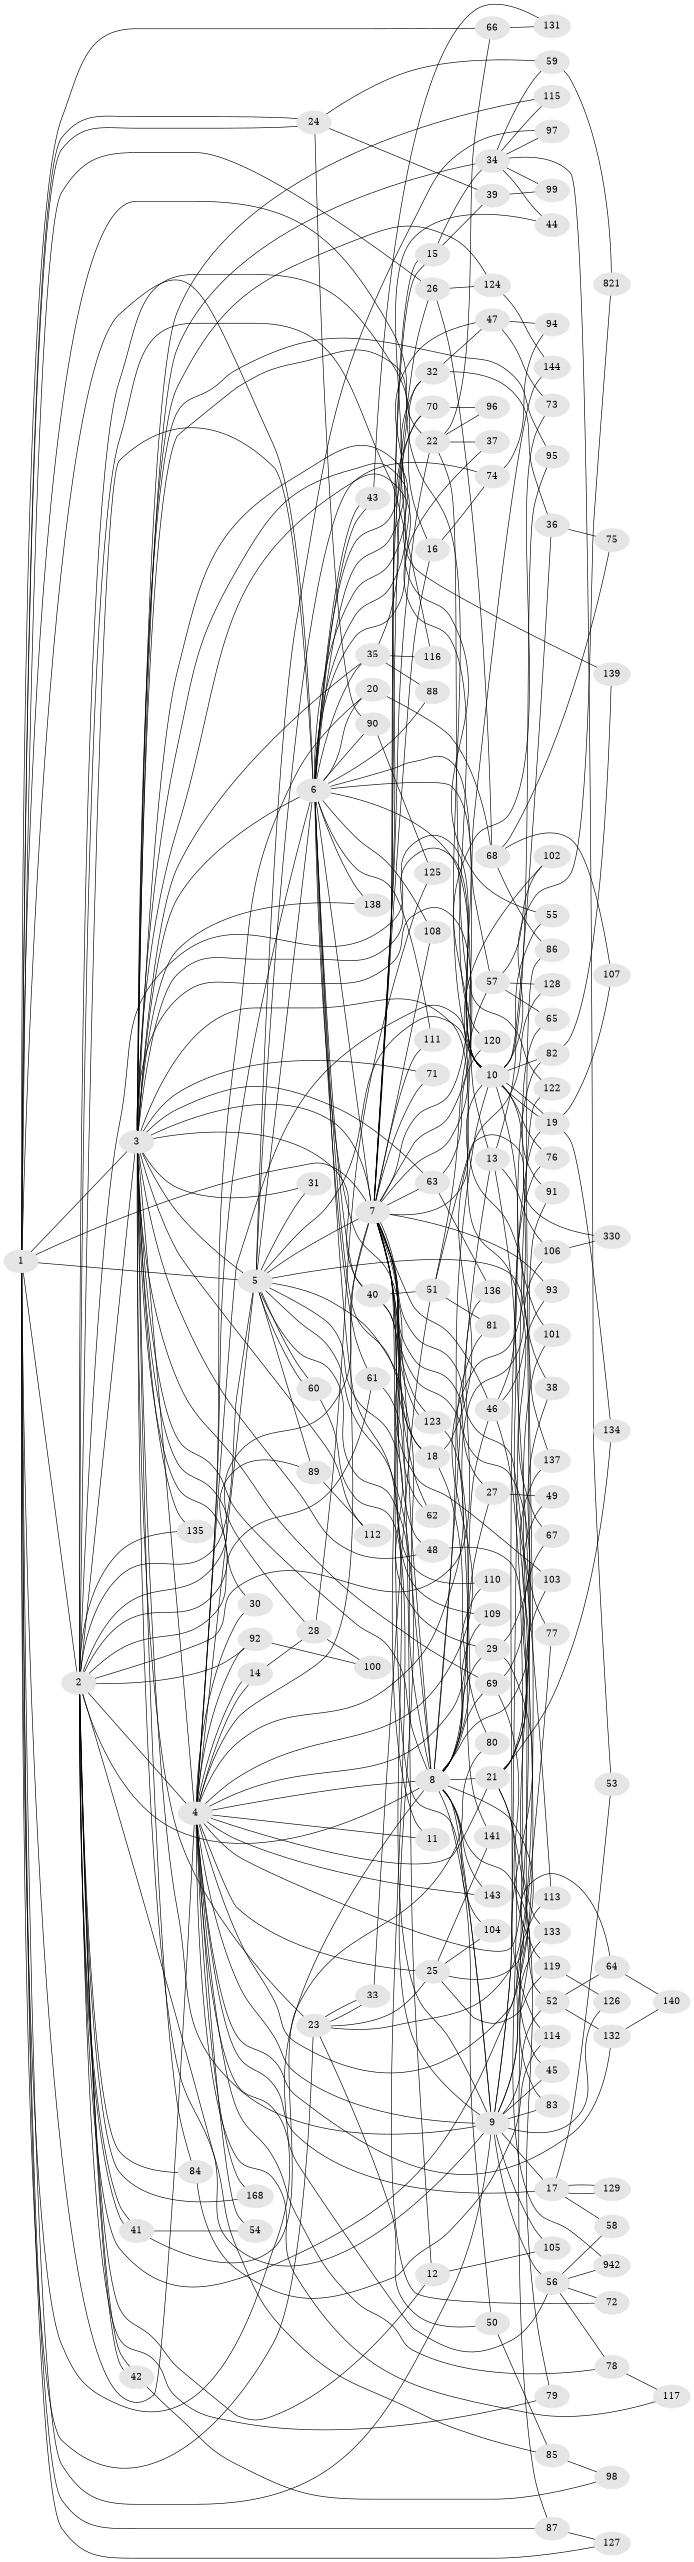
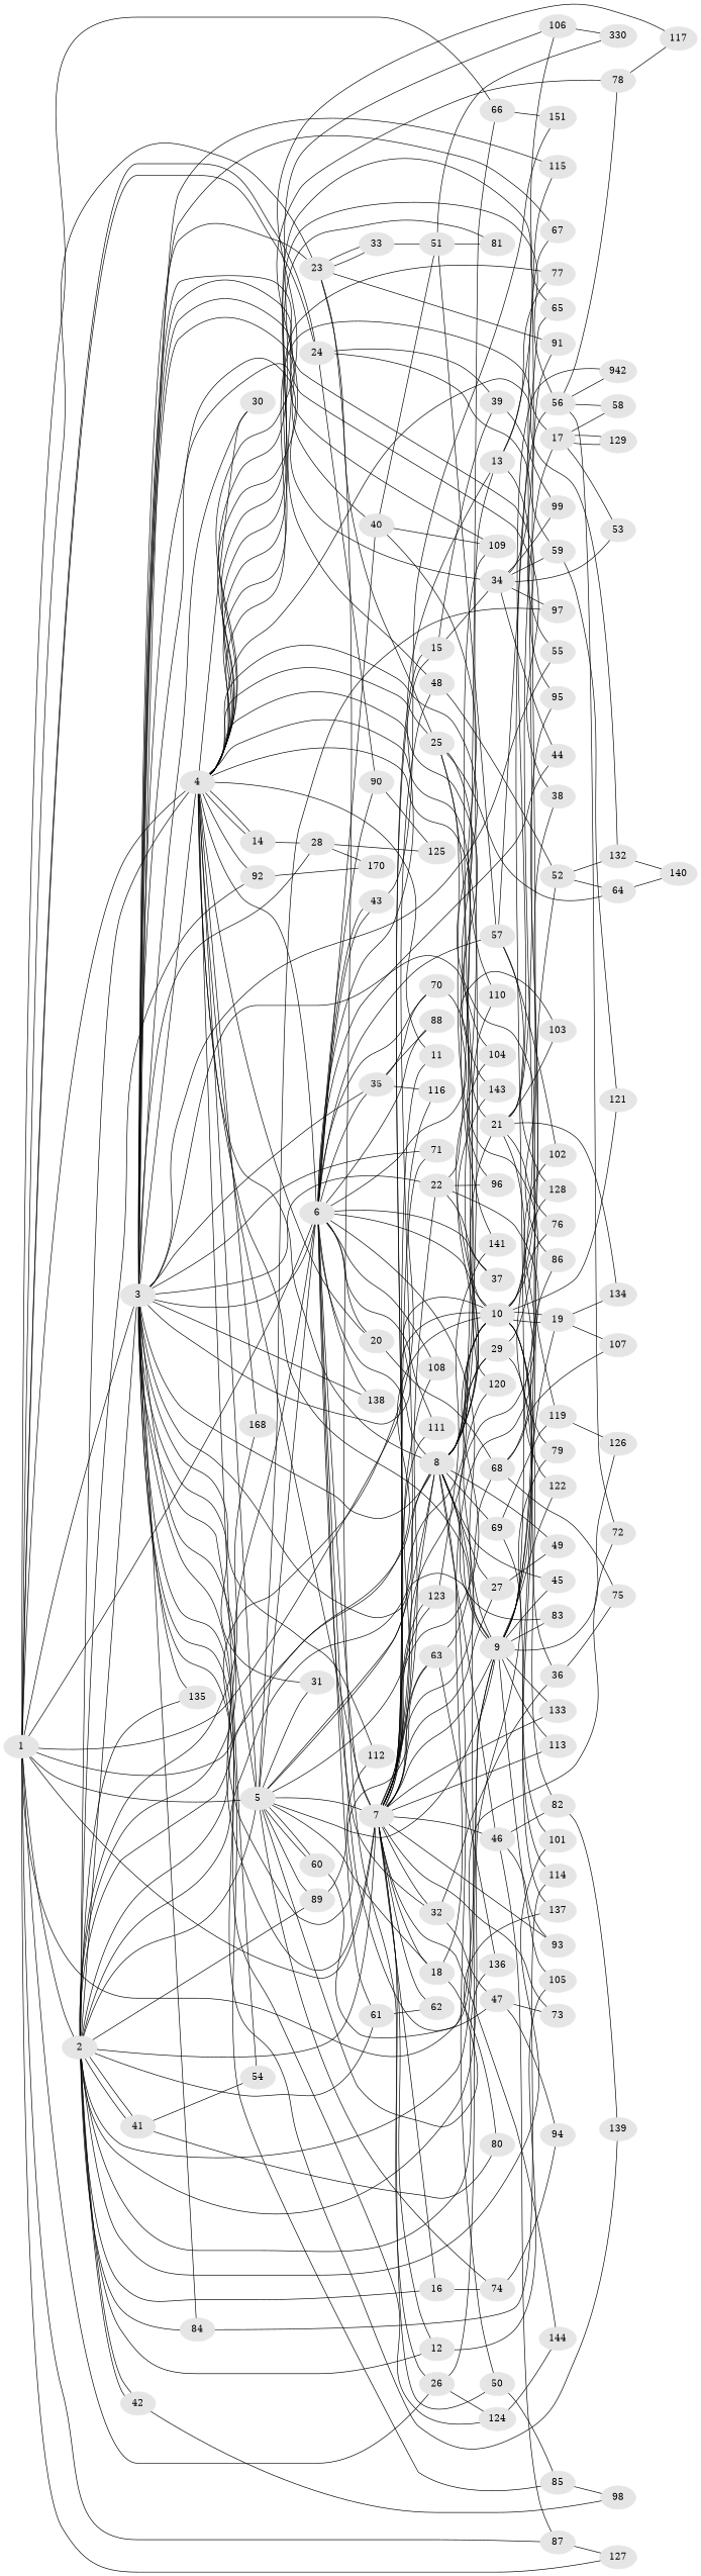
  graph {
    rankdir=LR
    node [color=gray90 style=filled]
    1
    2
    3
    4
    5
    6
    7
    8
    9
    10
    23
    24
    26
    66
    87
    127
    12
    16
    41
    42
    61
    79
    84
    89
    92
    101
    116
    n28 [label=168]
    135
    136
    22
    28
    30
    31
    34
    35
    38
    40
    48
    55
    63
    67
    69
    71
    85
    95
    112
    115
    120
    124
    138
    139
    11
    14
    17
    20
    21
    25
    54
    56
    65
    77
    78
    81
    86
    106
    117
    132
    143
    18
    29
    60
    74
    97
    137
    13
    32
    37
    43
    44
    47
    57
    70
    88
    90
    103
    108
    111
    15
    27
    46
    62
    73
    93
    102
    113
    123
    133
    144
    45
    49
    50
    83
    104
    109
    110
    52
    105
    122
    126
    19
    36
    76
    82
    91
-   121 [label=821]
+   121
    33
    39
    59
    68
-   131
+   131 [label=151]
    80
    98
    114
-   100
+   100 [label=170]
    96
    125
    53
    99
    51
    119
    58
    129
    134
    n135 [label=942]
    64
    141
    72
    n139 [label=330]
    140
    128
    94
    107
    75
    1 -- 2
    1 -- 3
    1 -- 4
    1 -- 5
    1 -- 6
    1 -- 7
    1 -- 8
    1 -- 9
    1 -- 10
    1 -- 23
    1 -- 24
    1 -- 24
    1 -- 26
    1 -- 66
    1 -- 87
    1 -- 127
    2 -- 3
    2 -- 4
    2 -- 5
    2 -- 6
    2 -- 7
    2 -- 8
    2 -- 9
    2 -- 10
    2 -- 12
    2 -- 16
    2 -- 41
    2 -- 41
    2 -- 42
    2 -- 42
    2 -- 61
    2 -- 79
    2 -- 84
    2 -- 89
    2 -- 92
    2 -- 101
    2 -- 116
    2 -- n28
    2 -- 135
    2 -- 136
    3 -- 4
    3 -- 5
    3 -- 6
    3 -- 7
    3 -- 8
    3 -- 9
    3 -- 10
    3 -- 23
    3 -- 84
    3 -- 135
    3 -- 22
    3 -- 28
    3 -- 30
    3 -- 31
    3 -- 34
    3 -- 35
    3 -- 38
    3 -- 40
    3 -- 48
    3 -- 55
    3 -- 63
    3 -- 67
-   3 -- 69
+   3 -- 109
    3 -- 71
    3 -- 85
    3 -- 95
    3 -- 112
    3 -- 115
    3 -- 120
    3 -- 124
    3 -- 138
    3 -- 139
    4 -- 5
    4 -- 6
    4 -- 7
    4 -- 8
    4 -- 9
    4 -- 10
    4 -- 92
    4 -- n28
    4 -- 30
    4 -- 11
    4 -- 14
    4 -- 14
    4 -- 17
    4 -- 20
    4 -- 21
    4 -- 25
    4 -- 54
    4 -- 56
    4 -- 65
    4 -- 77
    4 -- 78
    4 -- 81
    4 -- 86
    4 -- 106
    4 -- 117
    4 -- 132
    4 -- 143
    5 -- 6
    5 -- 7
    5 -- 8
    5 -- 9
    5 -- 10
    5 -- 89
    5 -- 31
    5 -- 18
    5 -- 29
    5 -- 60
    5 -- 60
    5 -- 74
    5 -- 97
    5 -- 137
    6 -- 7
    6 -- 8
    6 -- 9
    6 -- 10
    6 -- 61
    6 -- 35
    6 -- 40
    6 -- 138
    6 -- 20
    6 -- 13
    6 -- 32
    6 -- 37
    6 -- 43
    6 -- 43
    6 -- 44
    6 -- 47
    6 -- 57
    6 -- 70
    6 -- 88
    6 -- 90
    6 -- 103
    6 -- 108
    6 -- 111
    7 -- 8
    7 -- 9
    7 -- 10
    7 -- 26
    7 -- 12
    7 -- 16
    7 -- 22
    7 -- 48
    7 -- 63
    7 -- 71
    7 -- 11
    7 -- 18
    7 -- 32
    7 -- 108
    7 -- 111
    7 -- 15
    7 -- 15
    7 -- 27
    7 -- 46
    7 -- 62
    7 -- 73
    7 -- 93
    7 -- 102
    7 -- 113
    7 -- 123
    7 -- 123
    7 -- 133
    7 -- 144
    8 -- 9
    8 -- 10
    8 -- 69
    8 -- 21
    8 -- 143
    8 -- 29
    8 -- 13
    8 -- 27
    8 -- 46
    8 -- 45
    8 -- 49
    8 -- 50
    8 -- 83
    8 -- 104
    8 -- 109
    8 -- 110
    9 -- 17
    9 -- 56
    9 -- 113
    9 -- 133
    9 -- 45
    9 -- 83
    9 -- 52
    9 -- 105
    9 -- 122
    9 -- 126
    9 -- 19
    10 -- 101
    10 -- 95
    10 -- 19
    10 -- 19
    10 -- 36
    10 -- 76
    10 -- 82
    10 -- 91
    10 -- 121
    23 -- 25
    23 -- 50
    23 -- 91
    23 -- 33
    23 -- 33
    24 -- 90
    24 -- 39
    24 -- 59
    26 -- 124
    26 -- 68
    66 -- 131
    87 -- 127
    12 -- 105
    16 -- 74
    41 -- 54
    41 -- 80
    42 -- 98
    61 -- 62
    84 -- 114
    89 -- 112
    92 -- 100
    22 -- 66
    22 -- 37
    22 -- 122
    22 -- 96
    28 -- 100
    28 -- 125
    34 -- 115
    34 -- 97
    34 -- 44
    34 -- 59
    34 -- 53
    34 -- 99
    35 -- 116
    35 -- 70
    35 -- 88
    40 -- 109
    40 -- 110
    40 -- 51
    48 -- 52
    63 -- 136
    63 -- 120
    69 -- 137
    69 -- 119
    85 -- 98
    124 -- 144
    14 -- 28
    17 -- 53
    17 -- 58
    17 -- 129
    17 -- 129
    20 -- 68
    21 -- 79
    21 -- 67
    21 -- 103
    21 -- 76
    21 -- 134
    21 -- n135
    25 -- 104
    25 -- 119
    25 -- 64
    25 -- 141
    56 -- 78
    56 -- 58
    56 -- n135
    56 -- 72
    78 -- 117
    106 -- n139
    132 -- 140
    18 -- 80
    18 -- 128
    29 -- 38
    29 -- 114
    60 -- 72
    74 -- 94
    13 -- 55
    13 -- 77
    13 -- 106
    32 -- 47
    32 -- 36
    43 -- 131
    47 -- 73
    47 -- 94
    57 -- 65
    57 -- 102
    57 -- 128
    70 -- 96
    90 -- 125
    15 -- 34
    15 -- 39
    27 -- 49
    46 -- 87
    46 -- 93
    46 -- 82
    123 -- 141
    50 -- 85
    52 -- 132
    52 -- 64
    19 -- 134
    19 -- 107
    36 -- 75
    82 -- 139
    33 -- 51
    39 -- 99
    59 -- 121
    68 -- 86
    68 -- 107
    68 -- 75
    51 -- 81
    51 -- 57
    51 -- n139
    119 -- 126
    64 -- 140
  }
